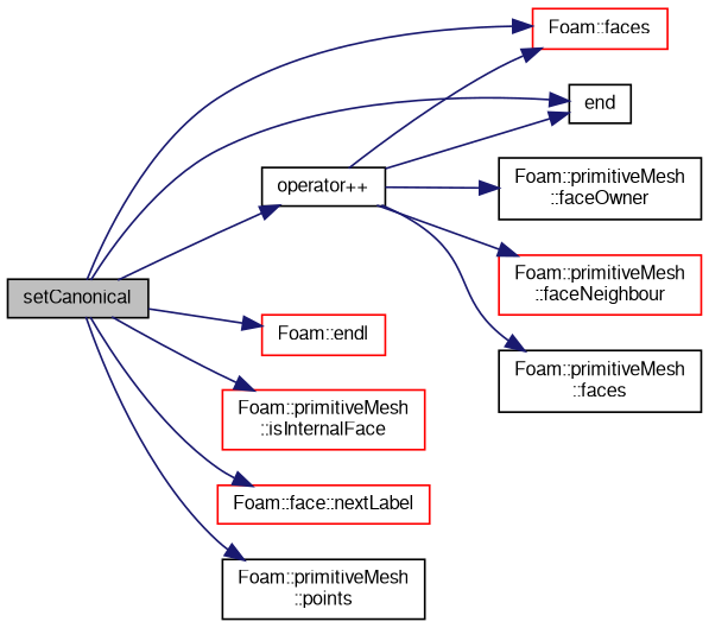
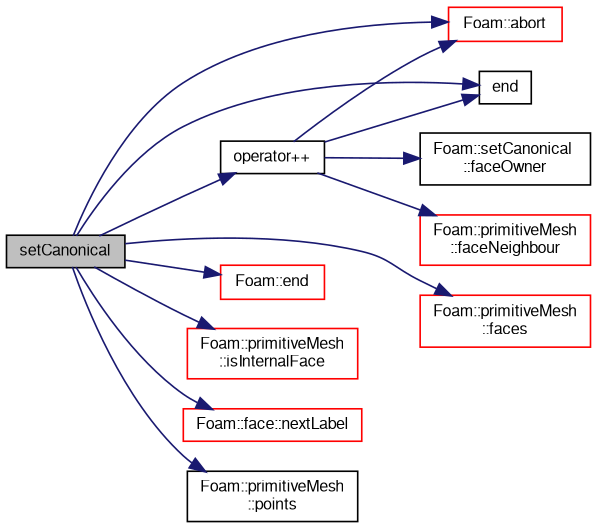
  digraph {
    rankdir=LR
    node [color=black fontname=FreeSans fontsize=10 shape=record]
    edge [color=midnightblue fontname=FreeSans fontsize=10 labelfontname=FreeSans labelfontsize=10 style=solid]
    n1 [fillcolor=grey75 fontcolor=black height=0.2 label=setCanonical style=filled width=0.4]
-   n2 [color=red height=0.2 label="Foam::faces" width=0.4]
+   n2 [color=red height=0.2 label="Foam::abort" width=0.4]
    n3 [height=0.2 label=end width=0.4]
-   n4 [color=red height=0.2 label="Foam::endl" width=0.4]
-   n5 [height=0.2 label="Foam::primitiveMesh\l::faces" width=0.4]
+   n4 [color=red height=0.2 label="Foam::end" width=0.4]
+   n5 [color=red height=0.2 label="Foam::primitiveMesh\l::faces" width=0.4]
    n6 [color=red height=0.2 label="Foam::primitiveMesh\l::isInternalFace" width=0.4]
    n7 [color=red height=0.2 label="Foam::face::nextLabel" width=0.4]
    n8 [height=0.2 label="operator++" width=0.4]
    n9 [height=0.2 label="Foam::primitiveMesh\l::points" width=0.4]
    n10 [color=red height=0.2 label="Foam::primitiveMesh\l::faceNeighbour" width=0.4]
-   n11 [height=0.2 label="Foam::primitiveMesh\l::faceOwner" width=0.4]
+   n11 [height=0.2 label="Foam::setCanonical\l::faceOwner" width=0.4]
    n1 -> n2
    n1 -> n3
    n1 -> n4
-   n8 -> n5
+   n1 -> n5
    n1 -> n6
    n1 -> n7
    n1 -> n8
    n1 -> n9
    n8 -> n2
    n8 -> n3
    n8 -> n10
    n8 -> n11
  }
